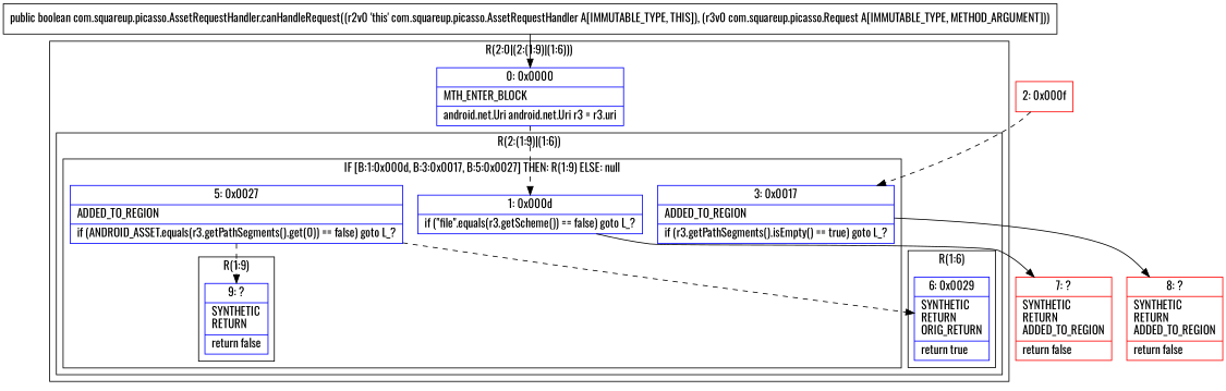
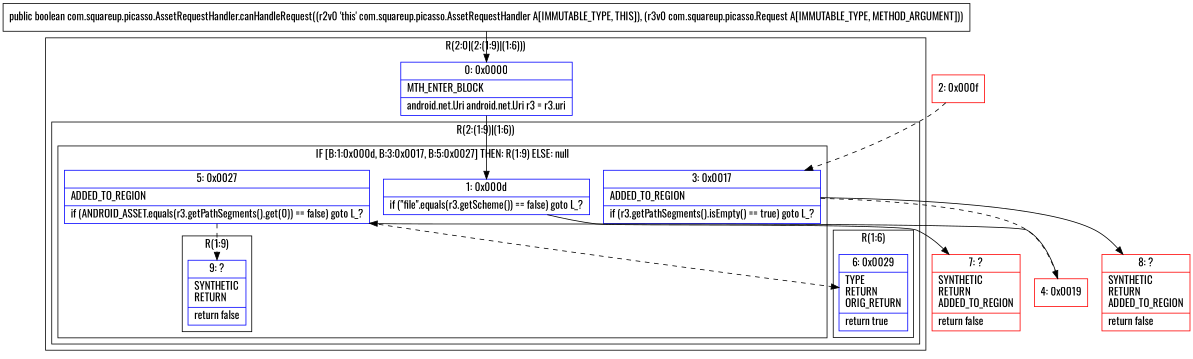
  digraph {
    fontname=Oswald
    node [color=blue fontname=Oswald shape=record]
    edge [fontname=Oswald]
    n1 [label="{9\:\ ?|SYNTHETIC\lRETURN\l|return false\l}"]
    n2 [label="{1\:\ 0x000d|if (\"file\".equals(r3.getScheme()) == false) goto L_?\l}"]
    n3 [label="{3\:\ 0x0017|ADDED_TO_REGION\l|if (r3.getPathSegments().isEmpty() == true) goto L_?\l}"]
    n4 [label="{5\:\ 0x0027|ADDED_TO_REGION\l|if (ANDROID_ASSET.equals(r3.getPathSegments().get(0)) == false) goto L_?\l}"]
-   n5 [label="{6\:\ 0x0029|SYNTHETIC\lRETURN\lORIG_RETURN\l|return true\l}"]
+   n5 [label="{6\:\ 0x0029|TYPE\lRETURN\lORIG_RETURN\l|return true\l}"]
    n6 [label="{0\:\ 0x0000|MTH_ENTER_BLOCK\l|android.net.Uri android.net.Uri r3 = r3.uri\l}"]
    n7 [color=red label="{7\:\ ?|SYNTHETIC\lRETURN\lADDED_TO_REGION\l|return false\l}"]
+   n8 [color=red label="{4\:\ 0x0019}"]
    n9 [color=red label="{8\:\ ?|SYNTHETIC\lRETURN\lADDED_TO_REGION\l|return false\l}"]
    n10 [color=red label="{2\:\ 0x000f}"]
    n11 [label="{public boolean com.squareup.picasso.AssetRequestHandler.canHandleRequest((r2v0 'this' com.squareup.picasso.AssetRequestHandler A[IMMUTABLE_TYPE, THIS]), (r3v0 com.squareup.picasso.Request A[IMMUTABLE_TYPE, METHOD_ARGUMENT])) }" color=""]
    subgraph cluster_1 {
      label="R(2:0|(2:(1:9)|(1:6)))"
      n6
      subgraph cluster_2 {
        label="R(2:(1:9)|(1:6))"
        subgraph cluster_3 {
          label="IF [B:1:0x000d, B:3:0x0017, B:5:0x0027] THEN: R(1:9) ELSE: null"
          n2
          n3
          n4
          subgraph cluster_4 {
            label="R(1:9)"
            n1
          }
        }
        subgraph cluster_5 {
          label="R(1:6)"
          n5
        }
      }
    }
    n2 -> n7
+   n3 -> n8 [style=dashed]
    n3 -> n9
    n4 -> n1 [style=dashed]
    n4 -> n5 [style=dashed]
-   n6 -> n2 [style=dashed]
+   n6 -> n2
+   n8 -> n4
    n10 -> n3 [style=dashed]
    n11 -> n6
  }
